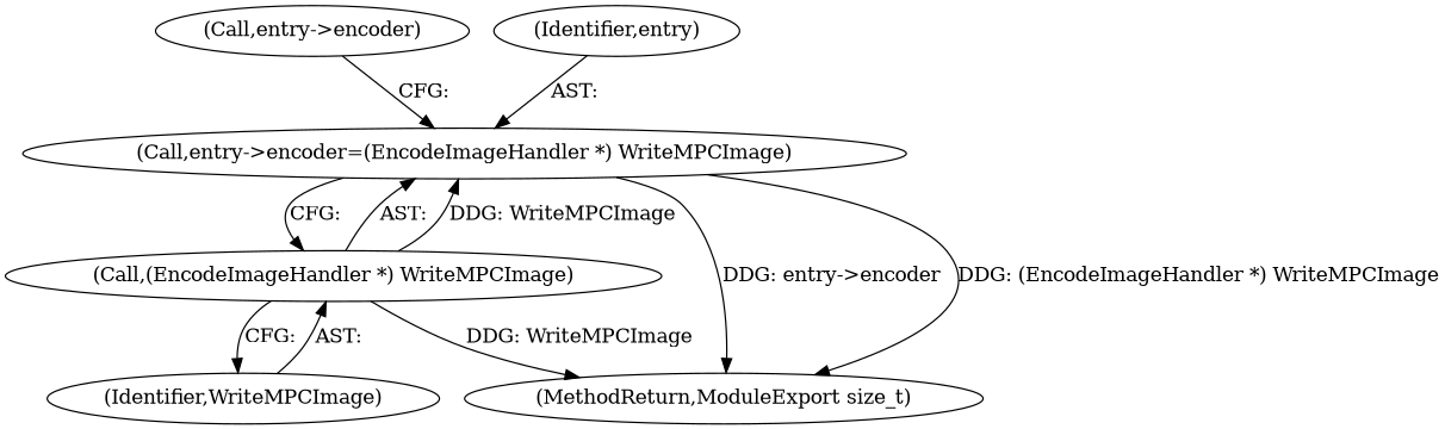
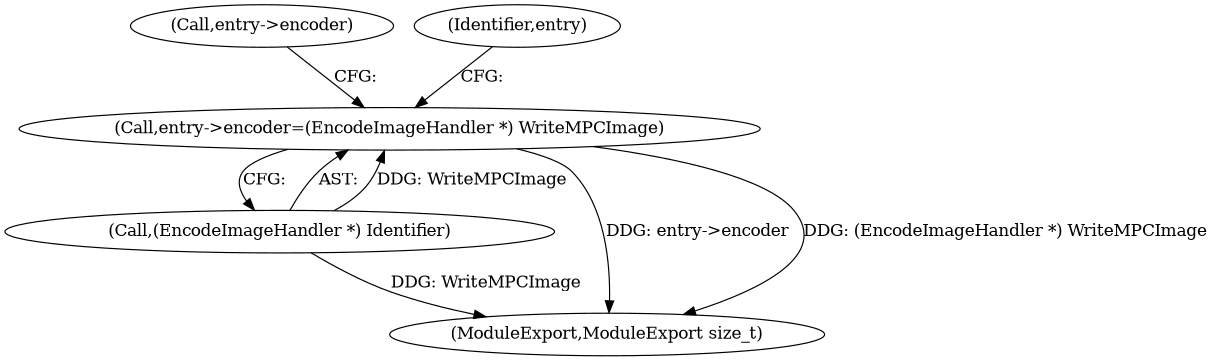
  digraph {
    n1 [label="(Call,entry->encoder=(EncodeImageHandler *) WriteMPCImage)"]
-   n2 [label="(Call,(EncodeImageHandler *) WriteMPCImage)"]
-   n3 [label="(MethodReturn,ModuleExport size_t)"]
-   n4 [label="(Identifier,WriteMPCImage)"]
+   n2 [label="(Call,(EncodeImageHandler *) Identifier)"]
+   n3 [label="(ModuleExport,ModuleExport size_t)"]
    n5 [label="(Call,entry->encoder)"]
    n6 [label="(Identifier,entry)"]
    n1 -> n2 [label="CFG: "]
    n1 -> n3 [label="DDG: entry->encoder"]
    n1 -> n3 [label="DDG: (EncodeImageHandler *) WriteMPCImage"]
    n2 -> n1 [label="AST: "]
    n2 -> n1 [label="DDG: WriteMPCImage"]
    n2 -> n3 [label="DDG: WriteMPCImage"]
-   n2 -> n4 [label="CFG: "]
-   n4 -> n2 [label="AST: "]
    n5 -> n1 [label="CFG: "]
-   n6 -> n1 [label="AST: "]
+   n6 -> n1 [label="CFG: "]
  }
